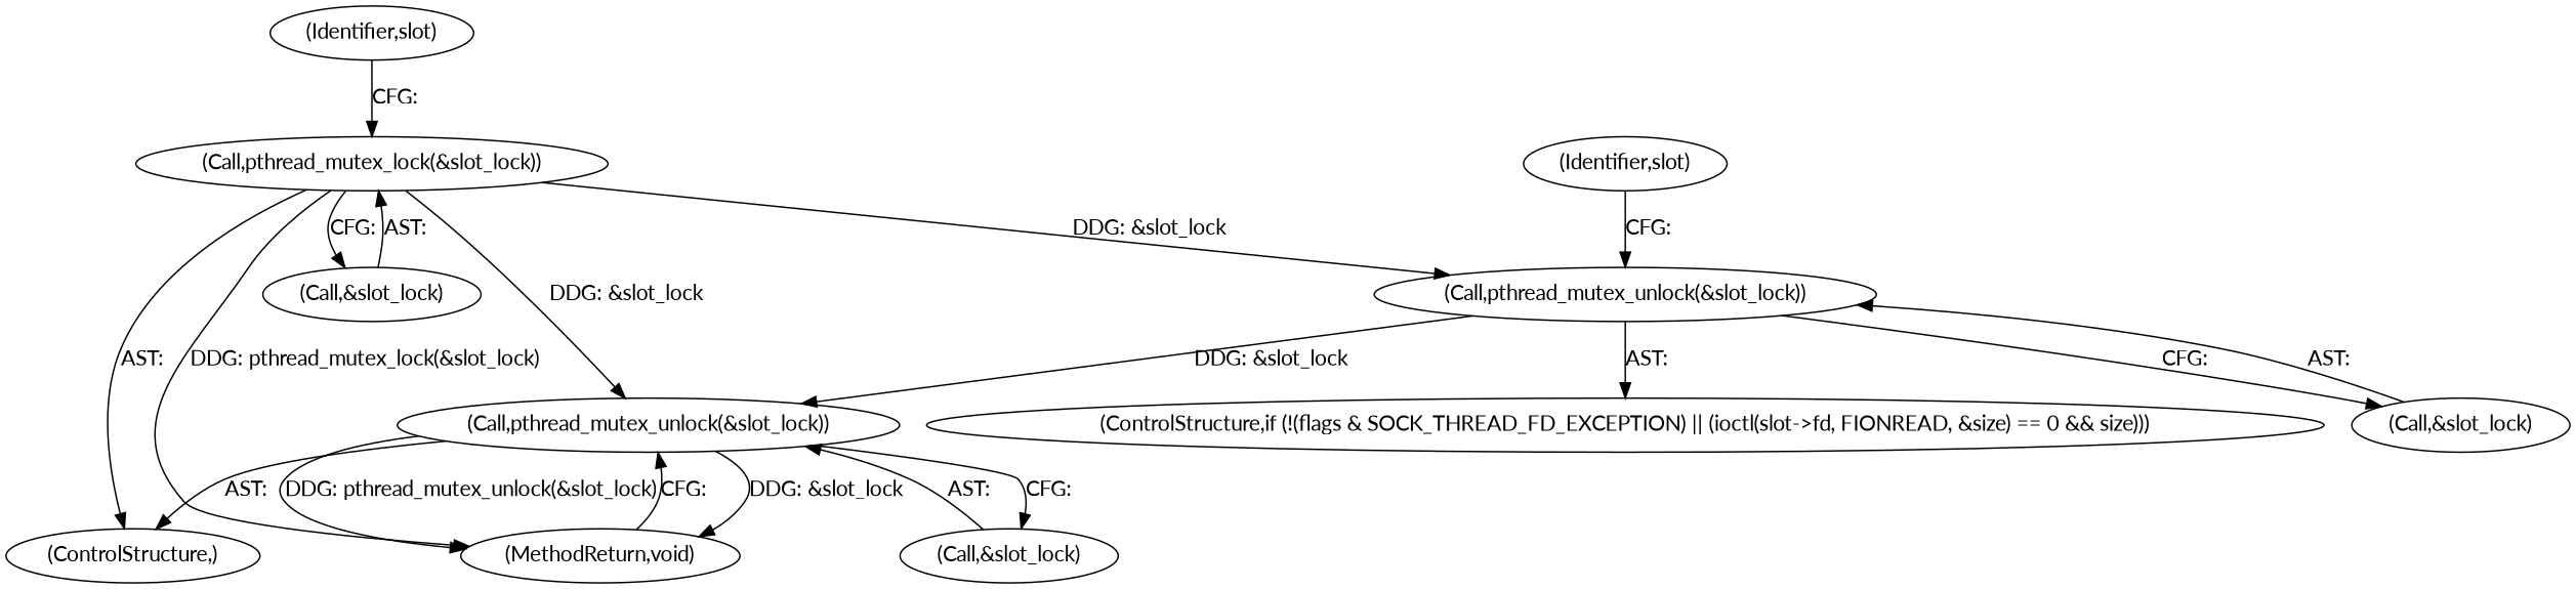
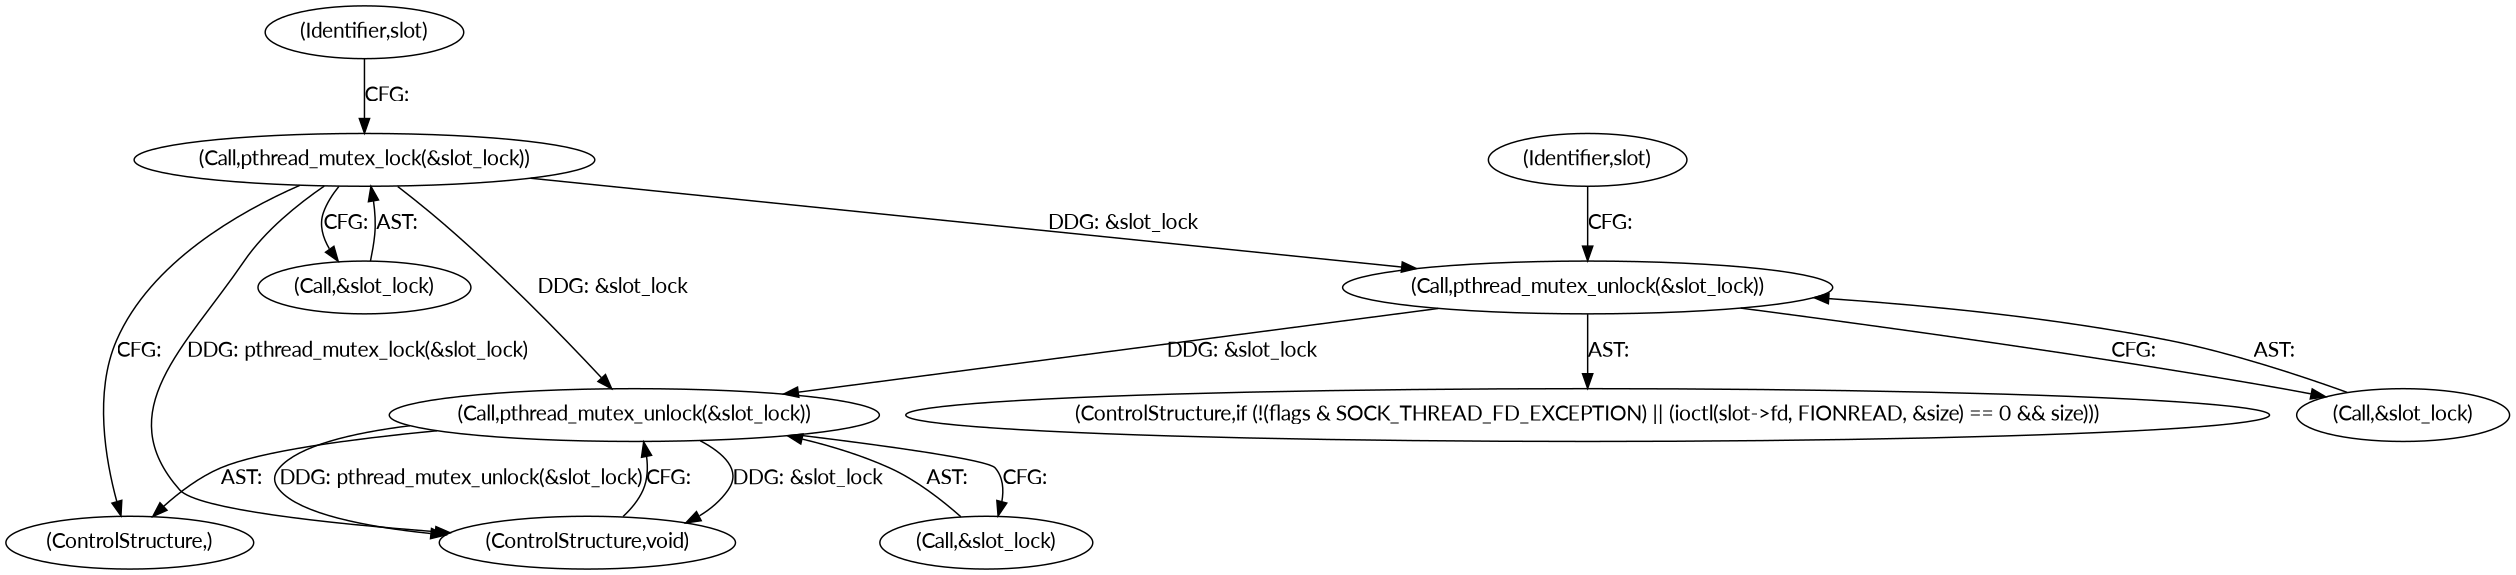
  digraph {
    fontname=Lato
    node [fontname=Lato]
    edge [fontname=Lato]
    n1 [label="(Call,pthread_mutex_lock(&slot_lock))"]
    n2 [label="(Call,pthread_mutex_unlock(&slot_lock))"]
    n3 [label="(Call,pthread_mutex_unlock(&slot_lock))"]
    n4 [label="(ControlStructure,)"]
-   n5 [label="(MethodReturn,void)"]
+   n5 [label="(ControlStructure,void)"]
    n6 [label="(Call,&slot_lock)"]
    n7 [label="(Call,&slot_lock)"]
    n8 [label="(ControlStructure,if (!(flags & SOCK_THREAD_FD_EXCEPTION) || (ioctl(slot->fd, FIONREAD, &size) == 0 && size)))"]
    n9 [label="(Call,&slot_lock)"]
    n10 [label="(Identifier,slot)"]
    n11 [label="(Identifier,slot)"]
    n1 -> n2 [label="DDG: &slot_lock"]
    n1 -> n3 [label="DDG: &slot_lock"]
-   n1 -> n4 [label="AST: "]
+   n1 -> n4 [label="CFG: "]
    n1 -> n5 [label="DDG: pthread_mutex_lock(&slot_lock)"]
    n1 -> n6 [label="CFG: "]
    n2 -> n3 [label="DDG: &slot_lock"]
    n2 -> n7 [label="CFG: "]
    n2 -> n8 [label="AST: "]
    n3 -> n4 [label="AST: "]
    n3 -> n5 [label="DDG: &slot_lock"]
    n3 -> n5 [label="DDG: pthread_mutex_unlock(&slot_lock)"]
    n3 -> n9 [label="CFG: "]
    n5 -> n3 [label="CFG: "]
    n6 -> n1 [label="AST: "]
    n7 -> n2 [label="AST: "]
    n9 -> n3 [label="AST: "]
    n10 -> n2 [label="CFG: "]
    n11 -> n1 [label="CFG: "]
  }
